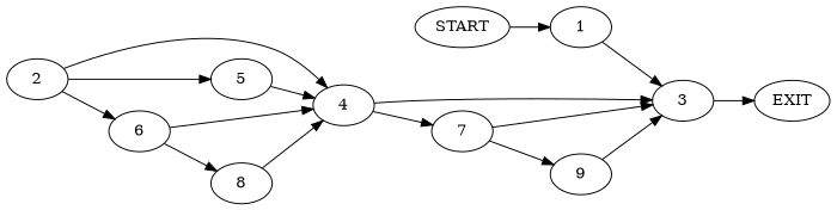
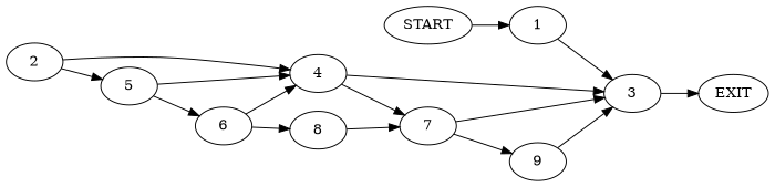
  digraph {
    rankdir=LR
    n1 [label=START]
    1
    3
    n4 [label=EXIT]
    2
    4
    5
    7
    6
    9
    8
    n1 -> 1
    1 -> 3
    3 -> n4
    2 -> 4
    2 -> 5
    4 -> 3
    4 -> 7
    5 -> 4
-   2 -> 6
+   5 -> 6
    7 -> 3
    7 -> 9
    6 -> 4
    6 -> 8
    9 -> 3
-   8 -> 4
+   8 -> 7
  }
